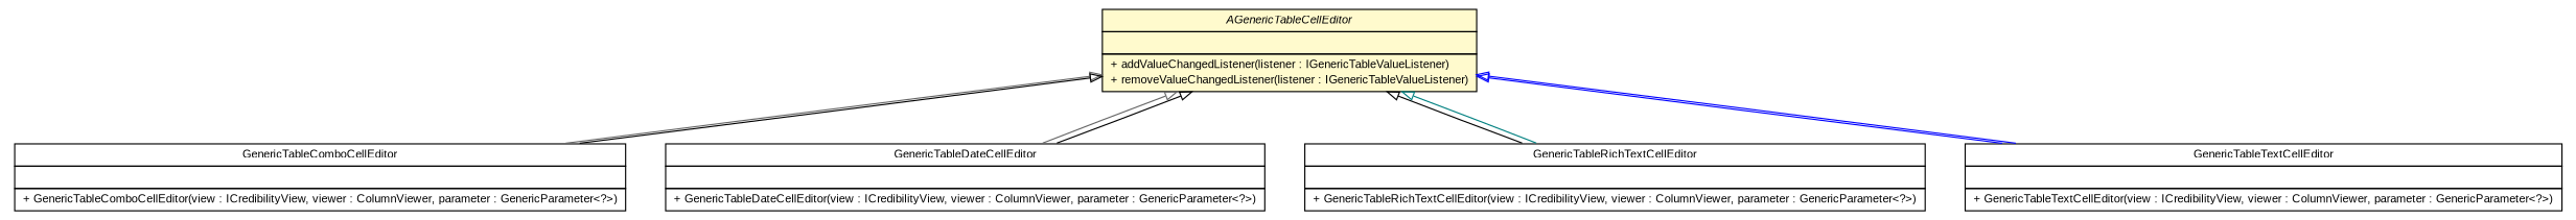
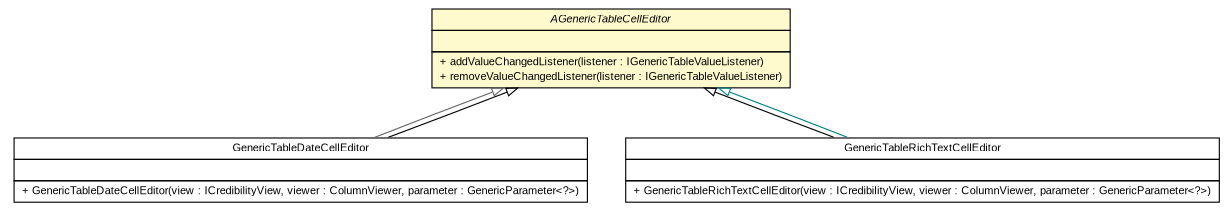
  digraph {
    nodesep=0.25
    ranksep=0.5
    node [fontcolor=black fontname=arial fontsize=10.0 shape=plaintext]
    edge [arrowtail=empty color=black dir=back fontname=arial fontsize=10 headport=p labelfontname=arial labelfontsize=10 tailport=p]
    n1 [label=<<table title="gov.sandia.cf.parts.viewer.editors.AGenericTableCellEditor" border="0" cellborder="1" cellspacing="0" cellpadding="2" port="p" bgcolor="lemonChiffon" href="./AGenericTableCellEditor.html"> 		<tr><td><table border="0" cellspacing="0" cellpadding="1"> <tr><td align="center" balign="center"><font face="arial italic"> AGenericTableCellEditor </font></td></tr> 		</table></td></tr> 		<tr><td><table border="0" cellspacing="0" cellpadding="1"> <tr><td align="left" balign="left">  </td></tr> 		</table></td></tr> 		<tr><td><table border="0" cellspacing="0" cellpadding="1"> <tr><td align="left" balign="left"> + addValueChangedListener(listener : IGenericTableValueListener) </td></tr> <tr><td align="left" balign="left"> + removeValueChangedListener(listener : IGenericTableValueListener) </td></tr> 		</table></td></tr> 		</table>>]
-   n2 [label=<<table title="gov.sandia.cf.parts.viewer.editors.GenericTableComboCellEditor" border="0" cellborder="1" cellspacing="0" cellpadding="2" port="p" href="./GenericTableComboCellEditor.html"> 		<tr><td><table border="0" cellspacing="0" cellpadding="1"> <tr><td align="center" balign="center"> GenericTableComboCellEditor </td></tr> 		</table></td></tr> 		<tr><td><table border="0" cellspacing="0" cellpadding="1"> <tr><td align="left" balign="left">  </td></tr> 		</table></td></tr> 		<tr><td><table border="0" cellspacing="0" cellpadding="1"> <tr><td align="left" balign="left"> + GenericTableComboCellEditor(view : ICredibilityView, viewer : ColumnViewer, parameter : GenericParameter&lt;?&gt;) </td></tr> 		</table></td></tr> 		</table>>]
    n3 [label=<<table title="gov.sandia.cf.parts.viewer.editors.GenericTableDateCellEditor" border="0" cellborder="1" cellspacing="0" cellpadding="2" port="p" href="./GenericTableDateCellEditor.html"> 		<tr><td><table border="0" cellspacing="0" cellpadding="1"> <tr><td align="center" balign="center"> GenericTableDateCellEditor </td></tr> 		</table></td></tr> 		<tr><td><table border="0" cellspacing="0" cellpadding="1"> <tr><td align="left" balign="left">  </td></tr> 		</table></td></tr> 		<tr><td><table border="0" cellspacing="0" cellpadding="1"> <tr><td align="left" balign="left"> + GenericTableDateCellEditor(view : ICredibilityView, viewer : ColumnViewer, parameter : GenericParameter&lt;?&gt;) </td></tr> 		</table></td></tr> 		</table>>]
    n4 [label=<<table title="gov.sandia.cf.parts.viewer.editors.GenericTableRichTextCellEditor" border="0" cellborder="1" cellspacing="0" cellpadding="2" port="p" href="./GenericTableRichTextCellEditor.html"> 		<tr><td><table border="0" cellspacing="0" cellpadding="1"> <tr><td align="center" balign="center"> GenericTableRichTextCellEditor </td></tr> 		</table></td></tr> 		<tr><td><table border="0" cellspacing="0" cellpadding="1"> <tr><td align="left" balign="left">  </td></tr> 		</table></td></tr> 		<tr><td><table border="0" cellspacing="0" cellpadding="1"> <tr><td align="left" balign="left"> + GenericTableRichTextCellEditor(view : ICredibilityView, viewer : ColumnViewer, parameter : GenericParameter&lt;?&gt;) </td></tr> 		</table></td></tr> 		</table>>]
-   n5 [label=<<table title="gov.sandia.cf.parts.viewer.editors.GenericTableTextCellEditor" border="0" cellborder="1" cellspacing="0" cellpadding="2" port="p" href="./GenericTableTextCellEditor.html"> 		<tr><td><table border="0" cellspacing="0" cellpadding="1"> <tr><td align="center" balign="center"> GenericTableTextCellEditor </td></tr> 		</table></td></tr> 		<tr><td><table border="0" cellspacing="0" cellpadding="1"> <tr><td align="left" balign="left">  </td></tr> 		</table></td></tr> 		<tr><td><table border="0" cellspacing="0" cellpadding="1"> <tr><td align="left" balign="left"> + GenericTableTextCellEditor(view : ICredibilityView, viewer : ColumnViewer, parameter : GenericParameter&lt;?&gt;) </td></tr> 		</table></td></tr> 		</table>>]
-   n1 -> n2 [color=gray40]
-   n1 -> n2
    n1 -> n3 [color=gray40]
    n1 -> n3
    n1 -> n4
    n1 -> n4 [color=teal]
-   n1 -> n5 [color=blue]
-   n1 -> n5 [color=blue]
  }
